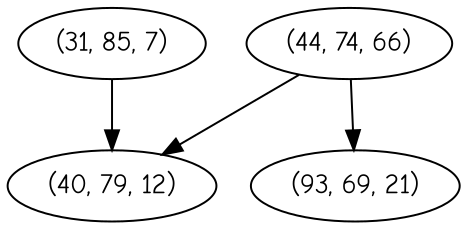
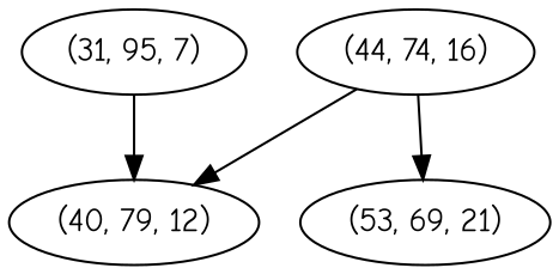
  digraph {
    fontname="Comic Neue"
    node [fontname="Comic Neue"]
    edge [fontname="Comic Neue"]
-   "(31, 85, 7)"
+   "(31, 85, 7)" [label="(31, 95, 7)"]
    "(40, 79, 12)"
-   "(44, 74, 16)" [label="(44, 74, 66)"]
-   "(53, 69, 21)" [label="(93, 69, 21)"]
+   "(44, 74, 16)"
+   "(53, 69, 21)"
    "(31, 85, 7)" -> "(40, 79, 12)"
    "(44, 74, 16)" -> "(40, 79, 12)"
    "(44, 74, 16)" -> "(53, 69, 21)"
  }
